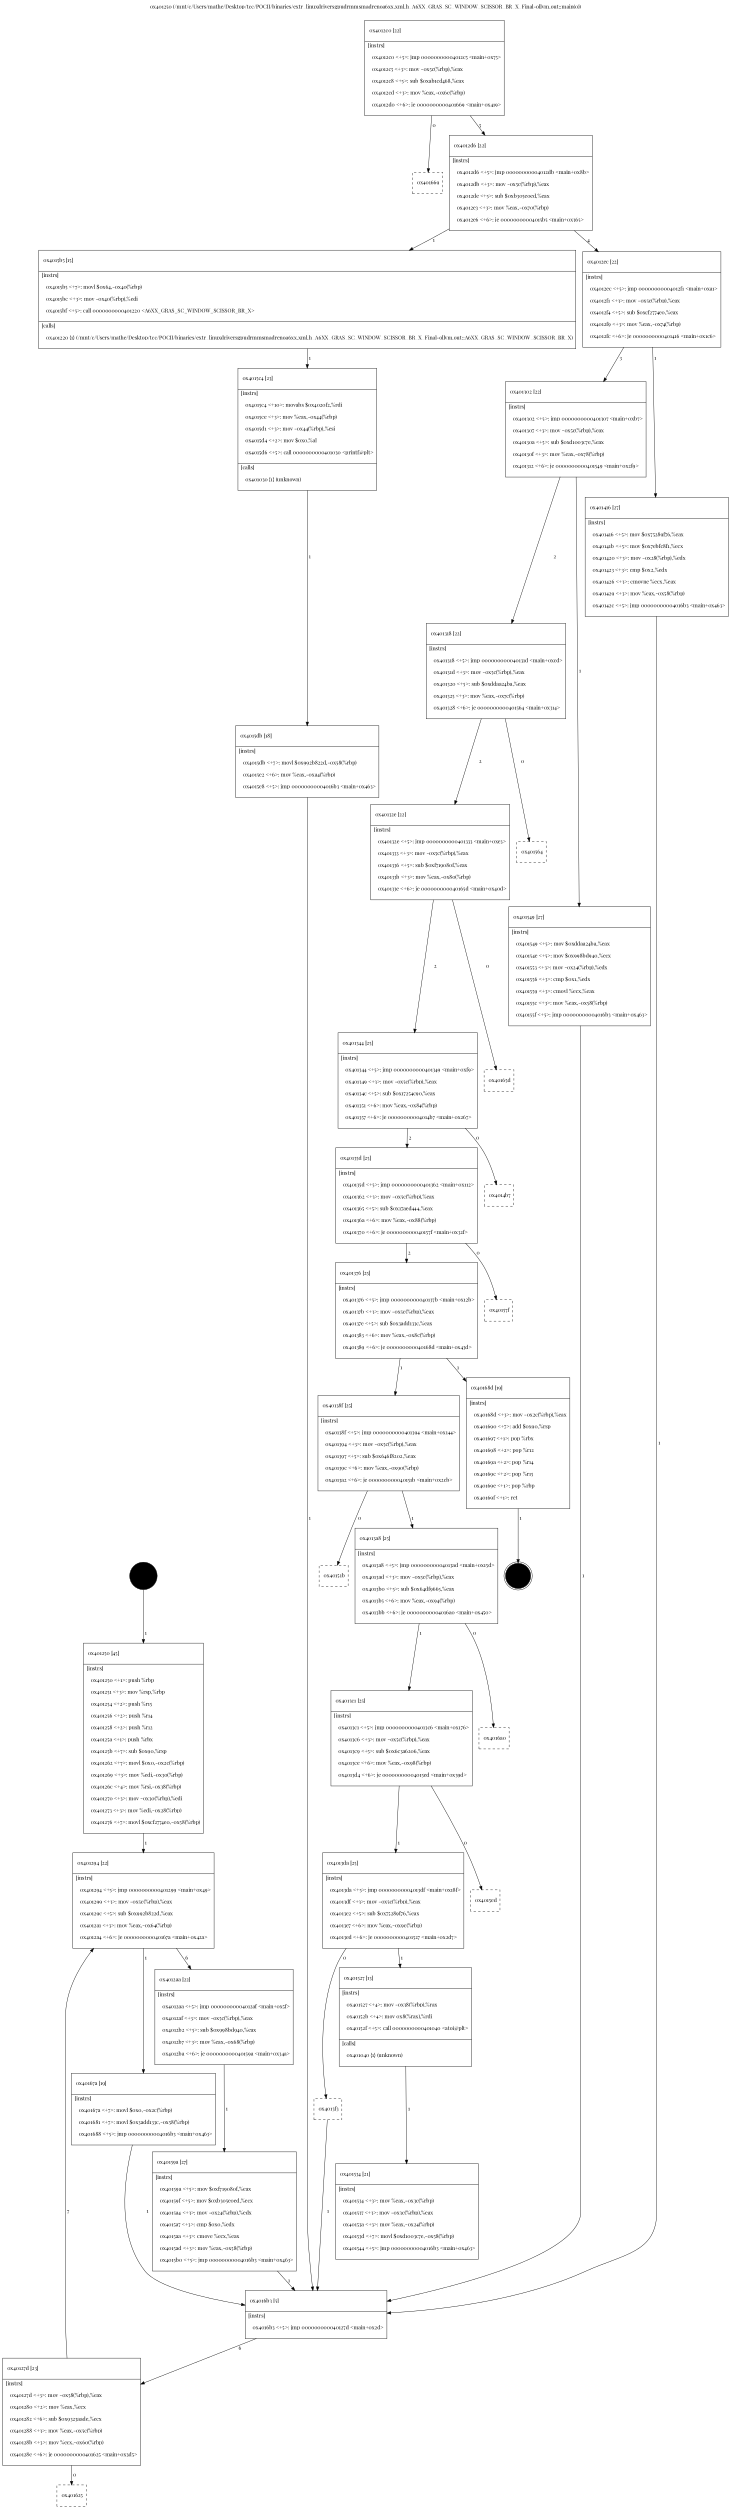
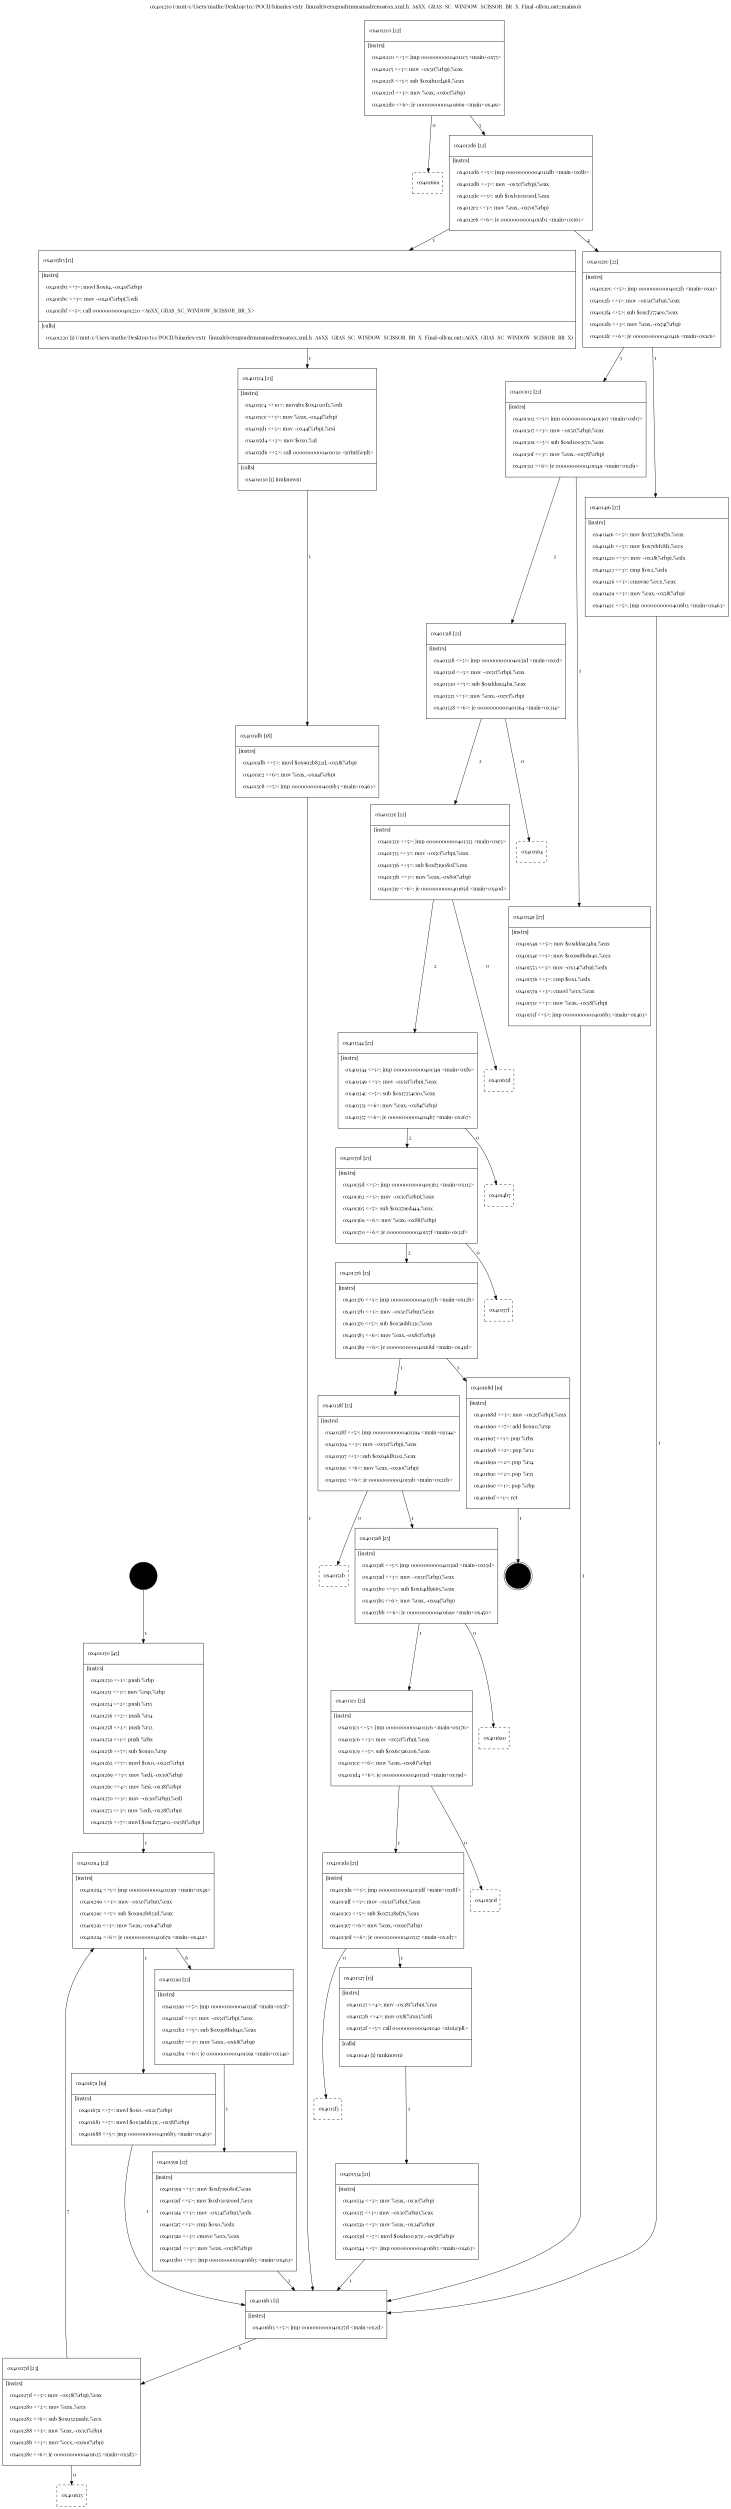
  digraph {
    fontname="Playfair Display"
    label="0x401250 (/mnt/c/Users/mathe/Desktop/tcc/POCII/binaries/extr_linuxdriversgpudrmmsmadrenoa6xx.xml.h_A6XX_GRAS_SC_WINDOW_SCISSOR_BR_X_Final-ollvm.out::main(0))"
    labelloc=t
    node [fontname="Playfair Display" shape=record]
    edge [fontname="Playfair Display"]
    Entry [fillcolor=black height=0.3 shape=circle style=filled width=0.3]
    n2 [label="{\n     0x401250 [45]\l\n     | [instrs]\l\n     &nbsp;&nbsp;0x401250 \<+1\>: push %rbp\l\n     &nbsp;&nbsp;0x401251 \<+3\>: mov %rsp,%rbp\l\n     &nbsp;&nbsp;0x401254 \<+2\>: push %r15\l\n     &nbsp;&nbsp;0x401256 \<+2\>: push %r14\l\n     &nbsp;&nbsp;0x401258 \<+2\>: push %r12\l\n     &nbsp;&nbsp;0x40125a \<+1\>: push %rbx\l\n     &nbsp;&nbsp;0x40125b \<+7\>: sub $0x90,%rsp\l\n     &nbsp;&nbsp;0x401262 \<+7\>: movl $0x0,-0x2c(%rbp)\l\n     &nbsp;&nbsp;0x401269 \<+3\>: mov %edi,-0x30(%rbp)\l\n     &nbsp;&nbsp;0x40126c \<+4\>: mov %rsi,-0x38(%rbp)\l\n     &nbsp;&nbsp;0x401270 \<+3\>: mov -0x30(%rbp),%edi\l\n     &nbsp;&nbsp;0x401273 \<+3\>: mov %edi,-0x28(%rbp)\l\n     &nbsp;&nbsp;0x401276 \<+7\>: movl $0xcf2774e0,-0x58(%rbp)\l\n  }"]
    n3 [label="{\n     0x401294 [22]\l\n     | [instrs]\l\n     &nbsp;&nbsp;0x401294 \<+5\>: jmp 0000000000401299 \<main+0x49\>\l\n     &nbsp;&nbsp;0x401299 \<+3\>: mov -0x5c(%rbp),%eax\l\n     &nbsp;&nbsp;0x40129c \<+5\>: sub $0x992b822d,%eax\l\n     &nbsp;&nbsp;0x4012a1 \<+3\>: mov %eax,-0x64(%rbp)\l\n     &nbsp;&nbsp;0x4012a4 \<+6\>: je 000000000040167a \<main+0x42a\>\l\n  }"]
    n4 [label="{\n     0x40127d [23]\l\n     | [instrs]\l\n     &nbsp;&nbsp;0x40127d \<+3\>: mov -0x58(%rbp),%eax\l\n     &nbsp;&nbsp;0x401280 \<+2\>: mov %eax,%ecx\l\n     &nbsp;&nbsp;0x401282 \<+6\>: sub $0x9323aade,%ecx\l\n     &nbsp;&nbsp;0x401288 \<+3\>: mov %eax,-0x5c(%rbp)\l\n     &nbsp;&nbsp;0x40128b \<+3\>: mov %ecx,-0x60(%rbp)\l\n     &nbsp;&nbsp;0x40128e \<+6\>: je 0000000000401625 \<main+0x3d5\>\l\n  }"]
    n5 [label="{\n     0x401625\l\n  }" style=dashed]
    n6 [label="{\n     0x40167a [19]\l\n     | [instrs]\l\n     &nbsp;&nbsp;0x40167a \<+7\>: movl $0x0,-0x2c(%rbp)\l\n     &nbsp;&nbsp;0x401681 \<+7\>: movl $0x3add133c,-0x58(%rbp)\l\n     &nbsp;&nbsp;0x401688 \<+5\>: jmp 00000000004016b3 \<main+0x463\>\l\n  }"]
    n7 [label="{\n     0x4012aa [22]\l\n     | [instrs]\l\n     &nbsp;&nbsp;0x4012aa \<+5\>: jmp 00000000004012af \<main+0x5f\>\l\n     &nbsp;&nbsp;0x4012af \<+3\>: mov -0x5c(%rbp),%eax\l\n     &nbsp;&nbsp;0x4012b2 \<+5\>: sub $0x998bd940,%eax\l\n     &nbsp;&nbsp;0x4012b7 \<+3\>: mov %eax,-0x68(%rbp)\l\n     &nbsp;&nbsp;0x4012ba \<+6\>: je 000000000040159a \<main+0x34a\>\l\n  }"]
    n8 [label="{\n     0x4016b3 [5]\l\n     | [instrs]\l\n     &nbsp;&nbsp;0x4016b3 \<+5\>: jmp 000000000040127d \<main+0x2d\>\l\n  }"]
    n9 [label="{\n     0x40159a [27]\l\n     | [instrs]\l\n     &nbsp;&nbsp;0x40159a \<+5\>: mov $0xf719080f,%eax\l\n     &nbsp;&nbsp;0x40159f \<+5\>: mov $0xb305e0ed,%ecx\l\n     &nbsp;&nbsp;0x4015a4 \<+3\>: mov -0x24(%rbp),%edx\l\n     &nbsp;&nbsp;0x4015a7 \<+3\>: cmp $0x0,%edx\l\n     &nbsp;&nbsp;0x4015aa \<+3\>: cmove %ecx,%eax\l\n     &nbsp;&nbsp;0x4015ad \<+3\>: mov %eax,-0x58(%rbp)\l\n     &nbsp;&nbsp;0x4015b0 \<+5\>: jmp 00000000004016b3 \<main+0x463\>\l\n  }"]
    Exit [fillcolor=black height=0.3 peripheries=2 shape=circle style=filled width=0.3]
    n11 [label="{\n     0x4012c0 [22]\l\n     | [instrs]\l\n     &nbsp;&nbsp;0x4012c0 \<+5\>: jmp 00000000004012c5 \<main+0x75\>\l\n     &nbsp;&nbsp;0x4012c5 \<+3\>: mov -0x5c(%rbp),%eax\l\n     &nbsp;&nbsp;0x4012c8 \<+5\>: sub $0xab1cd468,%eax\l\n     &nbsp;&nbsp;0x4012cd \<+3\>: mov %eax,-0x6c(%rbp)\l\n     &nbsp;&nbsp;0x4012d0 \<+6\>: je 0000000000401669 \<main+0x419\>\l\n  }"]
    n12 [label="{\n     0x401669\l\n  }" style=dashed]
    n13 [label="{\n     0x4012d6 [22]\l\n     | [instrs]\l\n     &nbsp;&nbsp;0x4012d6 \<+5\>: jmp 00000000004012db \<main+0x8b\>\l\n     &nbsp;&nbsp;0x4012db \<+3\>: mov -0x5c(%rbp),%eax\l\n     &nbsp;&nbsp;0x4012de \<+5\>: sub $0xb305e0ed,%eax\l\n     &nbsp;&nbsp;0x4012e3 \<+3\>: mov %eax,-0x70(%rbp)\l\n     &nbsp;&nbsp;0x4012e6 \<+6\>: je 00000000004015b5 \<main+0x365\>\l\n  }"]
    n14 [label="{\n     0x4015db [18]\l\n     | [instrs]\l\n     &nbsp;&nbsp;0x4015db \<+7\>: movl $0x992b822d,-0x58(%rbp)\l\n     &nbsp;&nbsp;0x4015e2 \<+6\>: mov %eax,-0xa4(%rbp)\l\n     &nbsp;&nbsp;0x4015e8 \<+5\>: jmp 00000000004016b3 \<main+0x463\>\l\n  }"]
    n15 [label="{\n     0x4015b5 [15]\l\n     | [instrs]\l\n     &nbsp;&nbsp;0x4015b5 \<+7\>: movl $0x64,-0x40(%rbp)\l\n     &nbsp;&nbsp;0x4015bc \<+3\>: mov -0x40(%rbp),%edi\l\n     &nbsp;&nbsp;0x4015bf \<+5\>: call 0000000000401220 \<A6XX_GRAS_SC_WINDOW_SCISSOR_BR_X\>\l\n     | [calls]\l\n     &nbsp;&nbsp;0x401220 \{1\} (/mnt/c/Users/mathe/Desktop/tcc/POCII/binaries/extr_linuxdriversgpudrmmsmadrenoa6xx.xml.h_A6XX_GRAS_SC_WINDOW_SCISSOR_BR_X_Final-ollvm.out::A6XX_GRAS_SC_WINDOW_SCISSOR_BR_X)\l\n  }"]
    n16 [label="{\n     0x4012ec [22]\l\n     | [instrs]\l\n     &nbsp;&nbsp;0x4012ec \<+5\>: jmp 00000000004012f1 \<main+0xa1\>\l\n     &nbsp;&nbsp;0x4012f1 \<+3\>: mov -0x5c(%rbp),%eax\l\n     &nbsp;&nbsp;0x4012f4 \<+5\>: sub $0xcf2774e0,%eax\l\n     &nbsp;&nbsp;0x4012f9 \<+3\>: mov %eax,-0x74(%rbp)\l\n     &nbsp;&nbsp;0x4012fc \<+6\>: je 0000000000401416 \<main+0x1c6\>\l\n  }"]
    n17 [label="{\n     0x4015c4 [23]\l\n     | [instrs]\l\n     &nbsp;&nbsp;0x4015c4 \<+10\>: movabs $0x4020f2,%rdi\l\n     &nbsp;&nbsp;0x4015ce \<+3\>: mov %eax,-0x44(%rbp)\l\n     &nbsp;&nbsp;0x4015d1 \<+3\>: mov -0x44(%rbp),%esi\l\n     &nbsp;&nbsp;0x4015d4 \<+2\>: mov $0x0,%al\l\n     &nbsp;&nbsp;0x4015d6 \<+5\>: call 0000000000401030 \<printf@plt\>\l\n     | [calls]\l\n     &nbsp;&nbsp;0x401030 \{1\} (unknown)\l\n  }"]
    n18 [label="{\n     0x401416 [27]\l\n     | [instrs]\l\n     &nbsp;&nbsp;0x401416 \<+5\>: mov $0x75289f76,%eax\l\n     &nbsp;&nbsp;0x40141b \<+5\>: mov $0x7ebfc8f1,%ecx\l\n     &nbsp;&nbsp;0x401420 \<+3\>: mov -0x28(%rbp),%edx\l\n     &nbsp;&nbsp;0x401423 \<+3\>: cmp $0x2,%edx\l\n     &nbsp;&nbsp;0x401426 \<+3\>: cmovne %ecx,%eax\l\n     &nbsp;&nbsp;0x401429 \<+3\>: mov %eax,-0x58(%rbp)\l\n     &nbsp;&nbsp;0x40142c \<+5\>: jmp 00000000004016b3 \<main+0x463\>\l\n  }"]
    n19 [label="{\n     0x401302 [22]\l\n     | [instrs]\l\n     &nbsp;&nbsp;0x401302 \<+5\>: jmp 0000000000401307 \<main+0xb7\>\l\n     &nbsp;&nbsp;0x401307 \<+3\>: mov -0x5c(%rbp),%eax\l\n     &nbsp;&nbsp;0x40130a \<+5\>: sub $0xd1003c7e,%eax\l\n     &nbsp;&nbsp;0x40130f \<+3\>: mov %eax,-0x78(%rbp)\l\n     &nbsp;&nbsp;0x401312 \<+6\>: je 0000000000401549 \<main+0x2f9\>\l\n  }"]
    n20 [label="{\n     0x401534 [21]\l\n     | [instrs]\l\n     &nbsp;&nbsp;0x401534 \<+3\>: mov %eax,-0x3c(%rbp)\l\n     &nbsp;&nbsp;0x401537 \<+3\>: mov -0x3c(%rbp),%eax\l\n     &nbsp;&nbsp;0x40153a \<+3\>: mov %eax,-0x24(%rbp)\l\n     &nbsp;&nbsp;0x40153d \<+7\>: movl $0xd1003c7e,-0x58(%rbp)\l\n     &nbsp;&nbsp;0x401544 \<+5\>: jmp 00000000004016b3 \<main+0x463\>\l\n  }"]
    n21 [label="{\n     0x401549 [27]\l\n     | [instrs]\l\n     &nbsp;&nbsp;0x401549 \<+5\>: mov $0xddaa24ba,%eax\l\n     &nbsp;&nbsp;0x40154e \<+5\>: mov $0x998bd940,%ecx\l\n     &nbsp;&nbsp;0x401553 \<+3\>: mov -0x24(%rbp),%edx\l\n     &nbsp;&nbsp;0x401556 \<+3\>: cmp $0x1,%edx\l\n     &nbsp;&nbsp;0x401559 \<+3\>: cmovl %ecx,%eax\l\n     &nbsp;&nbsp;0x40155c \<+3\>: mov %eax,-0x58(%rbp)\l\n     &nbsp;&nbsp;0x40155f \<+5\>: jmp 00000000004016b3 \<main+0x463\>\l\n  }"]
    n22 [label="{\n     0x401318 [22]\l\n     | [instrs]\l\n     &nbsp;&nbsp;0x401318 \<+5\>: jmp 000000000040131d \<main+0xcd\>\l\n     &nbsp;&nbsp;0x40131d \<+3\>: mov -0x5c(%rbp),%eax\l\n     &nbsp;&nbsp;0x401320 \<+5\>: sub $0xddaa24ba,%eax\l\n     &nbsp;&nbsp;0x401325 \<+3\>: mov %eax,-0x7c(%rbp)\l\n     &nbsp;&nbsp;0x401328 \<+6\>: je 0000000000401564 \<main+0x314\>\l\n  }"]
    n23 [label="{\n     0x4013f3\l\n  }" style=dashed]
    n24 [label="{\n     0x401564\l\n  }" style=dashed]
    n25 [label="{\n     0x40132e [22]\l\n     | [instrs]\l\n     &nbsp;&nbsp;0x40132e \<+5\>: jmp 0000000000401333 \<main+0xe3\>\l\n     &nbsp;&nbsp;0x401333 \<+3\>: mov -0x5c(%rbp),%eax\l\n     &nbsp;&nbsp;0x401336 \<+5\>: sub $0xf719080f,%eax\l\n     &nbsp;&nbsp;0x40133b \<+3\>: mov %eax,-0x80(%rbp)\l\n     &nbsp;&nbsp;0x40133e \<+6\>: je 000000000040165d \<main+0x40d\>\l\n  }"]
    n26 [label="{\n     0x401527 [13]\l\n     | [instrs]\l\n     &nbsp;&nbsp;0x401527 \<+4\>: mov -0x38(%rbp),%rax\l\n     &nbsp;&nbsp;0x40152b \<+4\>: mov 0x8(%rax),%rdi\l\n     &nbsp;&nbsp;0x40152f \<+5\>: call 0000000000401040 \<atoi@plt\>\l\n     | [calls]\l\n     &nbsp;&nbsp;0x401040 \{1\} (unknown)\l\n  }"]
    n27 [label="{\n     0x40165d\l\n  }" style=dashed]
    n28 [label="{\n     0x401344 [25]\l\n     | [instrs]\l\n     &nbsp;&nbsp;0x401344 \<+5\>: jmp 0000000000401349 \<main+0xf9\>\l\n     &nbsp;&nbsp;0x401349 \<+3\>: mov -0x5c(%rbp),%eax\l\n     &nbsp;&nbsp;0x40134c \<+5\>: sub $0x17254c90,%eax\l\n     &nbsp;&nbsp;0x401351 \<+6\>: mov %eax,-0x84(%rbp)\l\n     &nbsp;&nbsp;0x401357 \<+6\>: je 00000000004014b7 \<main+0x267\>\l\n  }"]
    n29 [label="{\n     0x4013da [25]\l\n     | [instrs]\l\n     &nbsp;&nbsp;0x4013da \<+5\>: jmp 00000000004013df \<main+0x18f\>\l\n     &nbsp;&nbsp;0x4013df \<+3\>: mov -0x5c(%rbp),%eax\l\n     &nbsp;&nbsp;0x4013e2 \<+5\>: sub $0x75289f76,%eax\l\n     &nbsp;&nbsp;0x4013e7 \<+6\>: mov %eax,-0x9c(%rbp)\l\n     &nbsp;&nbsp;0x4013ed \<+6\>: je 0000000000401527 \<main+0x2d7\>\l\n  }"]
    n30 [label="{\n     0x4014b7\l\n  }" style=dashed]
    n31 [label="{\n     0x40135d [25]\l\n     | [instrs]\l\n     &nbsp;&nbsp;0x40135d \<+5\>: jmp 0000000000401362 \<main+0x112\>\l\n     &nbsp;&nbsp;0x401362 \<+3\>: mov -0x5c(%rbp),%eax\l\n     &nbsp;&nbsp;0x401365 \<+5\>: sub $0x17aed444,%eax\l\n     &nbsp;&nbsp;0x40136a \<+6\>: mov %eax,-0x88(%rbp)\l\n     &nbsp;&nbsp;0x401370 \<+6\>: je 000000000040157f \<main+0x32f\>\l\n  }"]
    n32 [label="{\n     0x4015ed\l\n  }" style=dashed]
    n33 [label="{\n     0x40157f\l\n  }" style=dashed]
    n34 [label="{\n     0x401376 [25]\l\n     | [instrs]\l\n     &nbsp;&nbsp;0x401376 \<+5\>: jmp 000000000040137b \<main+0x12b\>\l\n     &nbsp;&nbsp;0x40137b \<+3\>: mov -0x5c(%rbp),%eax\l\n     &nbsp;&nbsp;0x40137e \<+5\>: sub $0x3add133c,%eax\l\n     &nbsp;&nbsp;0x401383 \<+6\>: mov %eax,-0x8c(%rbp)\l\n     &nbsp;&nbsp;0x401389 \<+6\>: je 000000000040168d \<main+0x43d\>\l\n  }"]
    n35 [label="{\n     0x4013c1 [25]\l\n     | [instrs]\l\n     &nbsp;&nbsp;0x4013c1 \<+5\>: jmp 00000000004013c6 \<main+0x176\>\l\n     &nbsp;&nbsp;0x4013c6 \<+3\>: mov -0x5c(%rbp),%eax\l\n     &nbsp;&nbsp;0x4013c9 \<+5\>: sub $0x6c3a6206,%eax\l\n     &nbsp;&nbsp;0x4013ce \<+6\>: mov %eax,-0x98(%rbp)\l\n     &nbsp;&nbsp;0x4013d4 \<+6\>: je 00000000004015ed \<main+0x39d\>\l\n  }"]
    n36 [label="{\n     0x40168d [19]\l\n     | [instrs]\l\n     &nbsp;&nbsp;0x40168d \<+3\>: mov -0x2c(%rbp),%eax\l\n     &nbsp;&nbsp;0x401690 \<+7\>: add $0x90,%rsp\l\n     &nbsp;&nbsp;0x401697 \<+1\>: pop %rbx\l\n     &nbsp;&nbsp;0x401698 \<+2\>: pop %r12\l\n     &nbsp;&nbsp;0x40169a \<+2\>: pop %r14\l\n     &nbsp;&nbsp;0x40169c \<+2\>: pop %r15\l\n     &nbsp;&nbsp;0x40169e \<+1\>: pop %rbp\l\n     &nbsp;&nbsp;0x40169f \<+1\>: ret\l\n  }"]
    n37 [label="{\n     0x40138f [25]\l\n     | [instrs]\l\n     &nbsp;&nbsp;0x40138f \<+5\>: jmp 0000000000401394 \<main+0x144\>\l\n     &nbsp;&nbsp;0x401394 \<+3\>: mov -0x5c(%rbp),%eax\l\n     &nbsp;&nbsp;0x401397 \<+5\>: sub $0x646f8202,%eax\l\n     &nbsp;&nbsp;0x40139c \<+6\>: mov %eax,-0x90(%rbp)\l\n     &nbsp;&nbsp;0x4013a2 \<+6\>: je 000000000040151b \<main+0x2cb\>\l\n  }"]
    n38 [label="{\n     0x4016a0\l\n  }" style=dashed]
    n39 [label="{\n     0x4013a8 [25]\l\n     | [instrs]\l\n     &nbsp;&nbsp;0x4013a8 \<+5\>: jmp 00000000004013ad \<main+0x15d\>\l\n     &nbsp;&nbsp;0x4013ad \<+3\>: mov -0x5c(%rbp),%eax\l\n     &nbsp;&nbsp;0x4013b0 \<+5\>: sub $0x64df9665,%eax\l\n     &nbsp;&nbsp;0x4013b5 \<+6\>: mov %eax,-0x94(%rbp)\l\n     &nbsp;&nbsp;0x4013bb \<+6\>: je 00000000004016a0 \<main+0x450\>\l\n  }"]
    n40 [label="{\n     0x40151b\l\n  }" style=dashed]
    Entry -> n2 [label=" 1"]
    n2 -> n3 [label=" 1"]
    n3 -> n6 [label=" 1"]
    n3 -> n7 [label=" 6"]
    n4 -> n3 [label=" 7"]
    n4 -> n5 [label=" 0"]
    n6 -> n8 [label=" 1"]
    n7 -> n9 [label=" 1"]
    n8 -> n4 [label=" 6"]
    n9 -> n8 [label=" 1"]
    n11 -> n12 [label=" 0"]
    n11 -> n13 [label=" 5"]
    n13 -> n15 [label=" 1"]
    n13 -> n16 [label=" 4"]
    n14 -> n8 [label=" 1"]
    n15 -> n17 [label=" 1"]
    n16 -> n18 [label=" 1"]
    n16 -> n19 [label=" 3"]
    n17 -> n14 [label=" 1"]
    n18 -> n8 [label=" 1"]
    n19 -> n21 [label=" 1"]
    n19 -> n22 [label=" 2"]
-   n23 -> n8 [label=" 1"]
+   n20 -> n8 [label=" 1"]
    n21 -> n8 [label=" 1"]
    n22 -> n24 [label=" 0"]
    n22 -> n25 [label=" 2"]
    n25 -> n27 [label=" 0"]
    n25 -> n28 [label=" 2"]
    n26 -> n20 [label=" 1"]
    n28 -> n30 [label=" 0"]
    n28 -> n31 [label=" 2"]
    n29 -> n23 [label=" 0"]
    n29 -> n26 [label=" 1"]
    n31 -> n33 [label=" 0"]
    n31 -> n34 [label=" 2"]
    n34 -> n36 [label=" 1"]
    n34 -> n37 [label=" 1"]
    n35 -> n29 [label=" 1"]
    n35 -> n32 [label=" 0"]
    n36 -> Exit [label=" 1"]
    n37 -> n39 [label=" 1"]
    n37 -> n40 [label=" 0"]
    n39 -> n35 [label=" 1"]
    n39 -> n38 [label=" 0"]
  }
